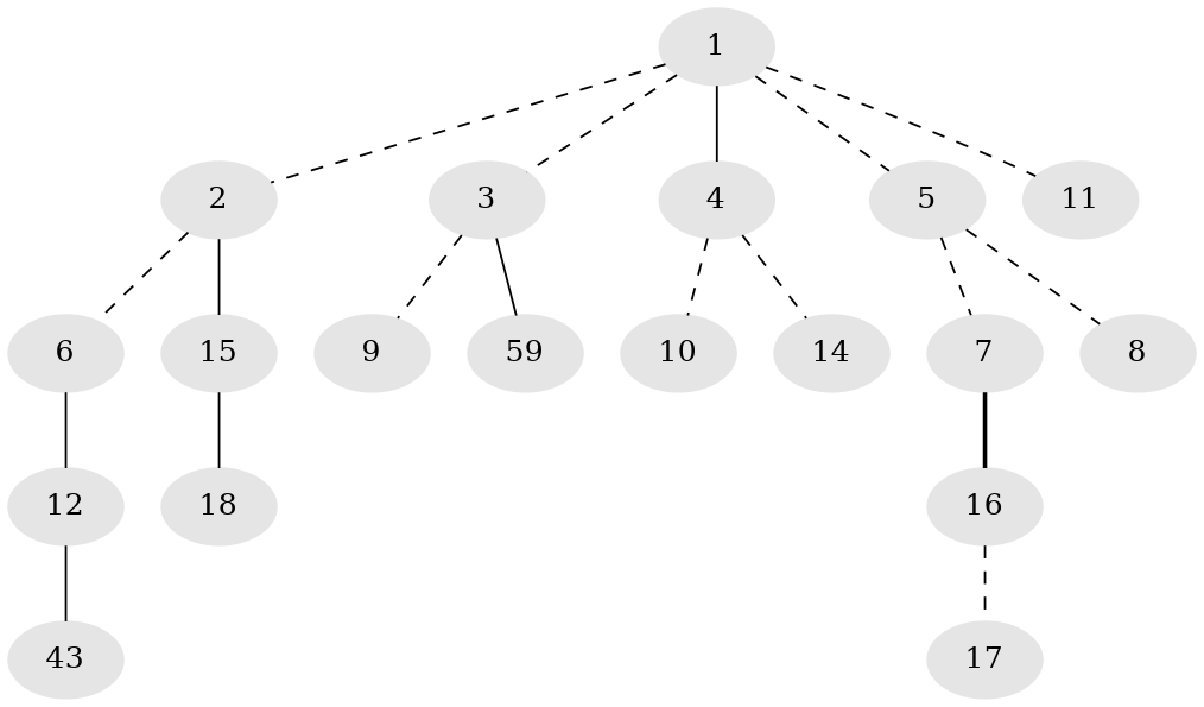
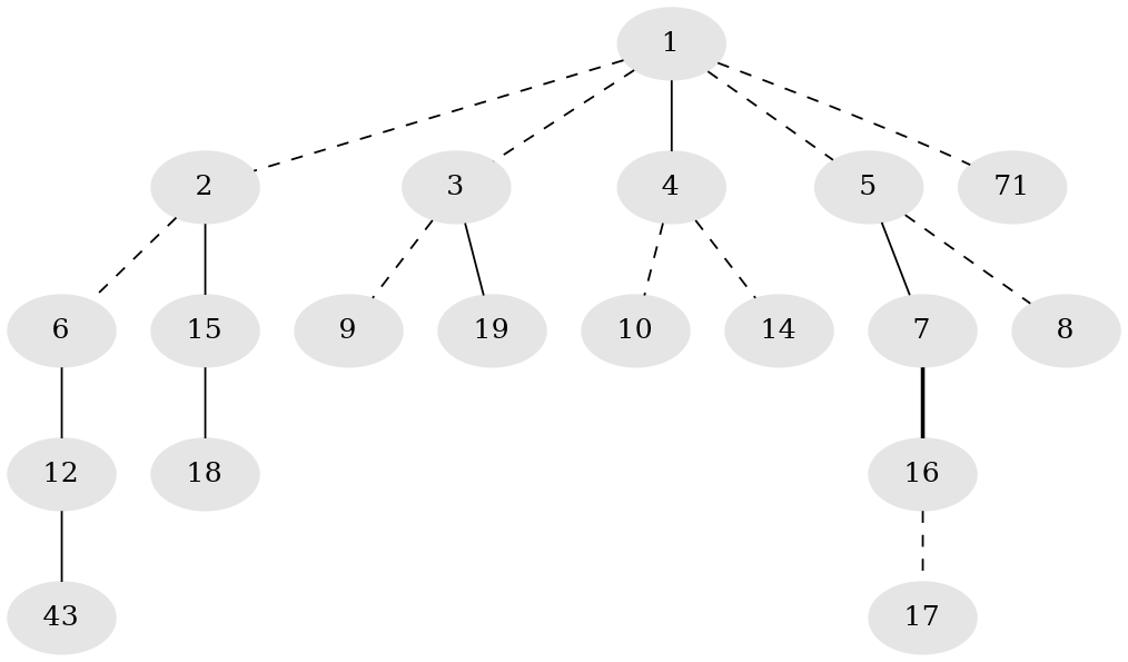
  graph {
    node [color=gray90 style=filled]
    edge [style=dashed weight=1.0]
    1
    2
    3
    4
    5
-   11
+   11 [label=71]
    6
    15
    9
-   19 [label=59]
+   19
    10
    14
    7
    8
    12
    18
    16
    n18 [label=43]
    17
    1 -- 2
    1 -- 3
    1 -- 4 [style=solid]
    1 -- 5
    1 -- 11
    2 -- 6
    2 -- 15 [style=solid]
    3 -- 9 [weight=2.0]
    3 -- 19 [style=solid]
    4 -- 10
    4 -- 14
-   5 -- 7
+   5 -- 7 [style=solid]
    5 -- 8
    6 -- 12 [style=solid]
    15 -- 18 [style=solid]
    7 -- 16 [style=bold]
    12 -- n18 [style=solid]
    16 -- 17 [weight=2.0]
  }
